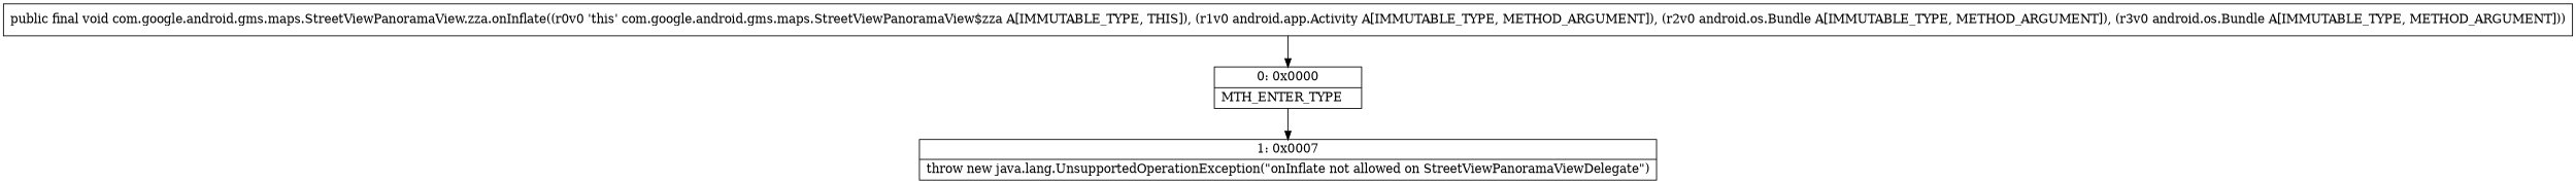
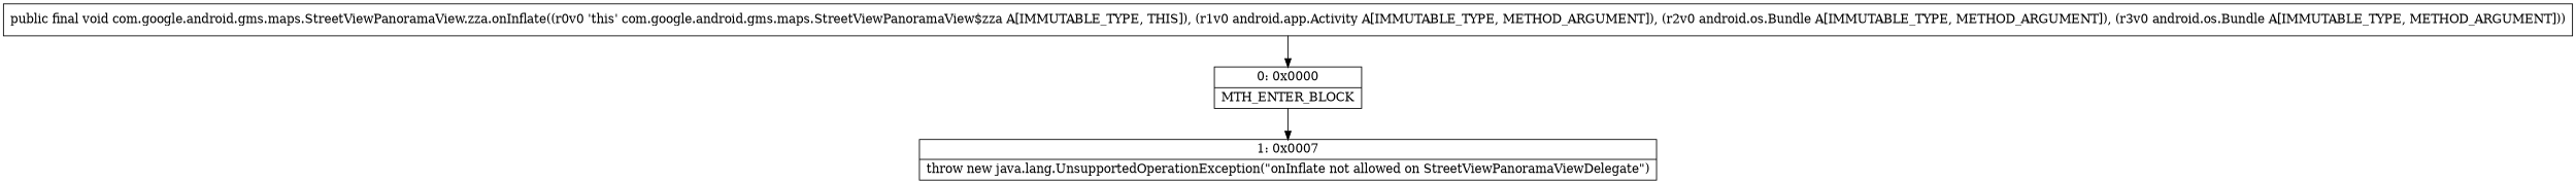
  digraph {
    node [shape=record]
-   n1 [label="{0\:\ 0x0000|MTH_ENTER_TYPE\l}"]
+   n1 [label="{0\:\ 0x0000|MTH_ENTER_BLOCK\l}"]
    n2 [label="{1\:\ 0x0007|throw new java.lang.UnsupportedOperationException(\"onInflate not allowed on StreetViewPanoramaViewDelegate\")\l}"]
    n3 [label="{public final void com.google.android.gms.maps.StreetViewPanoramaView.zza.onInflate((r0v0 'this' com.google.android.gms.maps.StreetViewPanoramaView$zza A[IMMUTABLE_TYPE, THIS]), (r1v0 android.app.Activity A[IMMUTABLE_TYPE, METHOD_ARGUMENT]), (r2v0 android.os.Bundle A[IMMUTABLE_TYPE, METHOD_ARGUMENT]), (r3v0 android.os.Bundle A[IMMUTABLE_TYPE, METHOD_ARGUMENT])) }"]
    n1 -> n2
    n3 -> n1
  }
